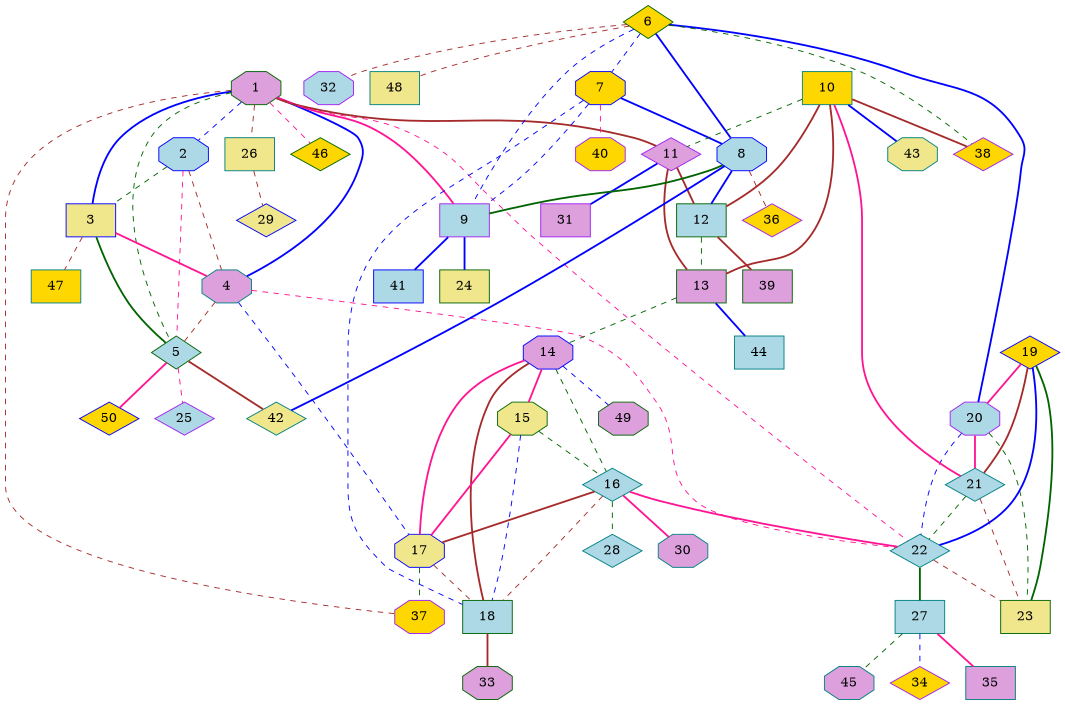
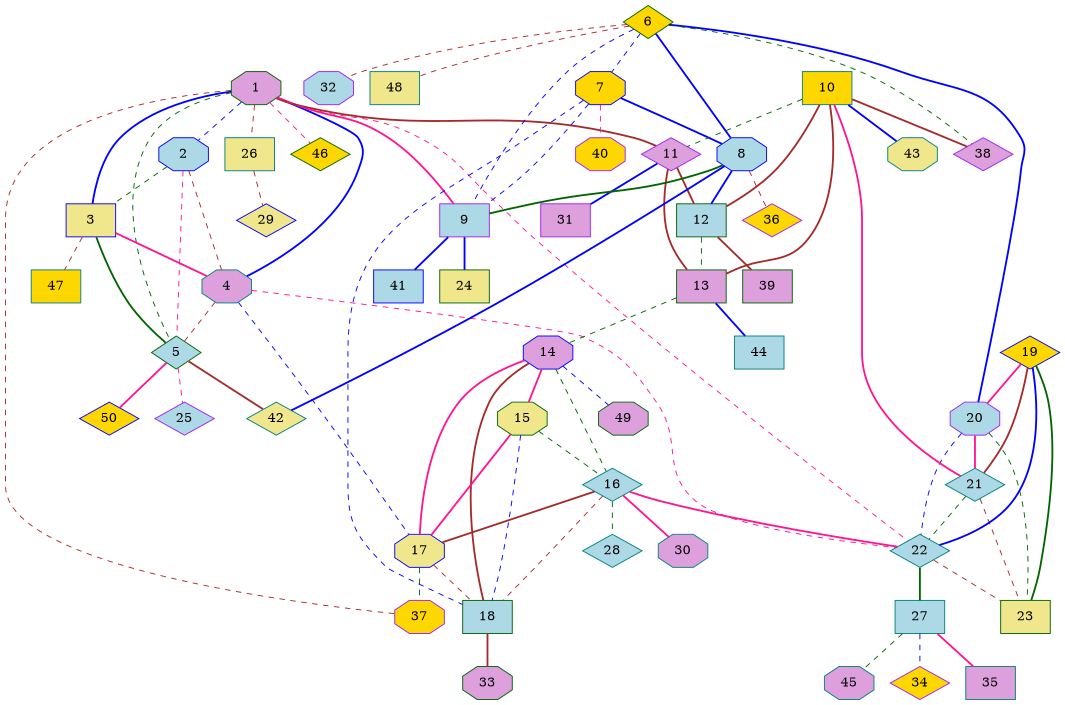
  graph {
    node [color=teal fillcolor=lightblue shape=octagon style=filled]
    edge [color=brown style=dashed weight=1.0]
    1 [color=darkgreen fillcolor=plum]
    2 [color=blue]
    3 [color=blue fillcolor=khaki shape=box]
    4 [fillcolor=plum]
    5 [color=darkgreen shape=diamond]
    9 [color=purple shape=box]
    11 [color=purple fillcolor=plum shape=diamond]
    22 [shape=diamond]
    26 [fillcolor=khaki shape=box]
    37 [color=purple fillcolor=gold]
    46 [color=darkgreen fillcolor=gold shape=diamond]
    47 [fillcolor=gold shape=box]
    17 [color=blue fillcolor=khaki]
    25 [color=purple shape=diamond]
    42 [fillcolor=khaki shape=diamond]
    50 [color=blue fillcolor=gold shape=diamond]
    24 [color=darkgreen fillcolor=khaki shape=box]
    41 [color=blue shape=box]
    12 [color=darkgreen shape=box]
    13 [color=darkgreen fillcolor=plum shape=box]
    31 [color=purple fillcolor=plum shape=box]
    23 [color=darkgreen fillcolor=khaki shape=box]
    27 [shape=box]
    29 [color=blue fillcolor=khaki shape=diamond]
    18 [color=darkgreen shape=box]
    6 [color=darkgreen fillcolor=gold shape=diamond]
    7 [color=blue fillcolor=gold]
    8 [color=blue]
    20 [color=purple]
    32 [color=purple]
-   38 [color=purple fillcolor=gold shape=diamond]
+   38 [color=purple fillcolor=plum shape=diamond]
    48 [fillcolor=khaki shape=box]
    40 [color=purple fillcolor=gold]
    36 [color=purple fillcolor=gold shape=diamond]
    21 [shape=diamond]
    33 [color=darkgreen fillcolor=plum]
    39 [color=darkgreen fillcolor=plum shape=box]
    10 [fillcolor=gold shape=box]
    43 [fillcolor=khaki]
    14 [color=blue fillcolor=plum]
    44 [shape=box]
    15 [color=darkgreen fillcolor=khaki]
    16 [shape=diamond]
    49 [color=darkgreen fillcolor=plum]
    28 [shape=diamond]
    30 [fillcolor=plum]
    19 [color=blue fillcolor=gold shape=diamond]
    34 [color=purple fillcolor=gold shape=diamond]
    35 [fillcolor=plum shape=box]
    45 [fillcolor=plum]
    1 -- 2 [color=blue]
    1 -- 3 [color=blue style=bold]
    1 -- 4 [color=blue style=bold]
    1 -- 5 [color=darkgreen]
    1 -- 9 [color=deeppink style=bold]
    1 -- 11 [style=bold]
    1 -- 22 [color=deeppink]
    1 -- 26
    1 -- 37
    1 -- 46 [color=deeppink]
    2 -- 3 [color=darkgreen]
    2 -- 4 [weight=4.0]
    2 -- 5 [color=deeppink]
    3 -- 4 [color=deeppink style=bold]
    3 -- 5 [color=darkgreen style=bold]
    3 -- 47
    4 -- 5
    4 -- 22 [color=deeppink]
    4 -- 17 [color=blue]
    5 -- 25 [color=deeppink]
    5 -- 42 [style=bold]
    5 -- 50 [color=deeppink style=bold]
    9 -- 24 [color=blue style=bold weight=4.0]
    9 -- 41 [color=blue style=bold]
    11 -- 12 [style=bold weight=2.0]
    11 -- 13 [style=bold]
    11 -- 31 [color=blue style=bold]
    22 -- 23
    22 -- 27 [color=darkgreen style=bold]
    26 -- 29
    17 -- 37 [color=darkgreen weight=2.0]
    17 -- 18
    12 -- 13 [color=darkgreen weight=2.0]
    12 -- 39 [style=bold]
    13 -- 14 [color=darkgreen]
    13 -- 44 [color=blue style=bold weight=2.0]
    27 -- 34 [color=blue]
    27 -- 35 [color=deeppink style=bold]
    27 -- 45 [color=darkgreen]
    18 -- 33 [style=bold weight=3.0]
    6 -- 9 [color=blue]
    6 -- 7 [color=blue]
    6 -- 8 [color=blue style=bold weight=2.0]
    6 -- 20 [color=blue style=bold]
    6 -- 32
    6 -- 38 [color=darkgreen]
    6 -- 48
    7 -- 9 [color=blue]
    7 -- 18 [color=blue]
    7 -- 8 [color=blue style=bold weight=2.0]
    7 -- 40 [color=deeppink weight=2.0]
    8 -- 9 [color=darkgreen style=bold weight=2.0]
    8 -- 42 [color=blue style=bold]
    8 -- 12 [color=blue style=bold]
    8 -- 36
    20 -- 22 [color=blue]
    20 -- 23 [color=darkgreen]
    20 -- 21 [color=deeppink style=bold]
    21 -- 22 [color=darkgreen]
    21 -- 23
    10 -- 11 [color=darkgreen]
    10 -- 12 [style=bold weight=2.0]
    10 -- 13 [style=bold]
    10 -- 38 [style=bold]
    10 -- 21 [color=deeppink style=bold]
    10 -- 43 [color=blue style=bold]
    14 -- 17 [color=deeppink style=bold]
    14 -- 18 [style=bold]
    14 -- 15 [color=deeppink style=bold]
    14 -- 16 [color=darkgreen]
    14 -- 49 [color=blue]
    15 -- 17 [color=deeppink style=bold]
    15 -- 18 [color=blue]
    15 -- 16 [color=darkgreen]
    16 -- 22 [color=deeppink style=bold]
    16 -- 17 [style=bold]
    16 -- 18
    16 -- 28 [color=darkgreen]
    16 -- 30 [color=deeppink style=bold weight=3.0]
    19 -- 22 [color=blue style=bold]
    19 -- 23 [color=darkgreen style=bold]
    19 -- 20 [color=deeppink style=bold weight=5.0]
    19 -- 21 [style=bold]
  }
